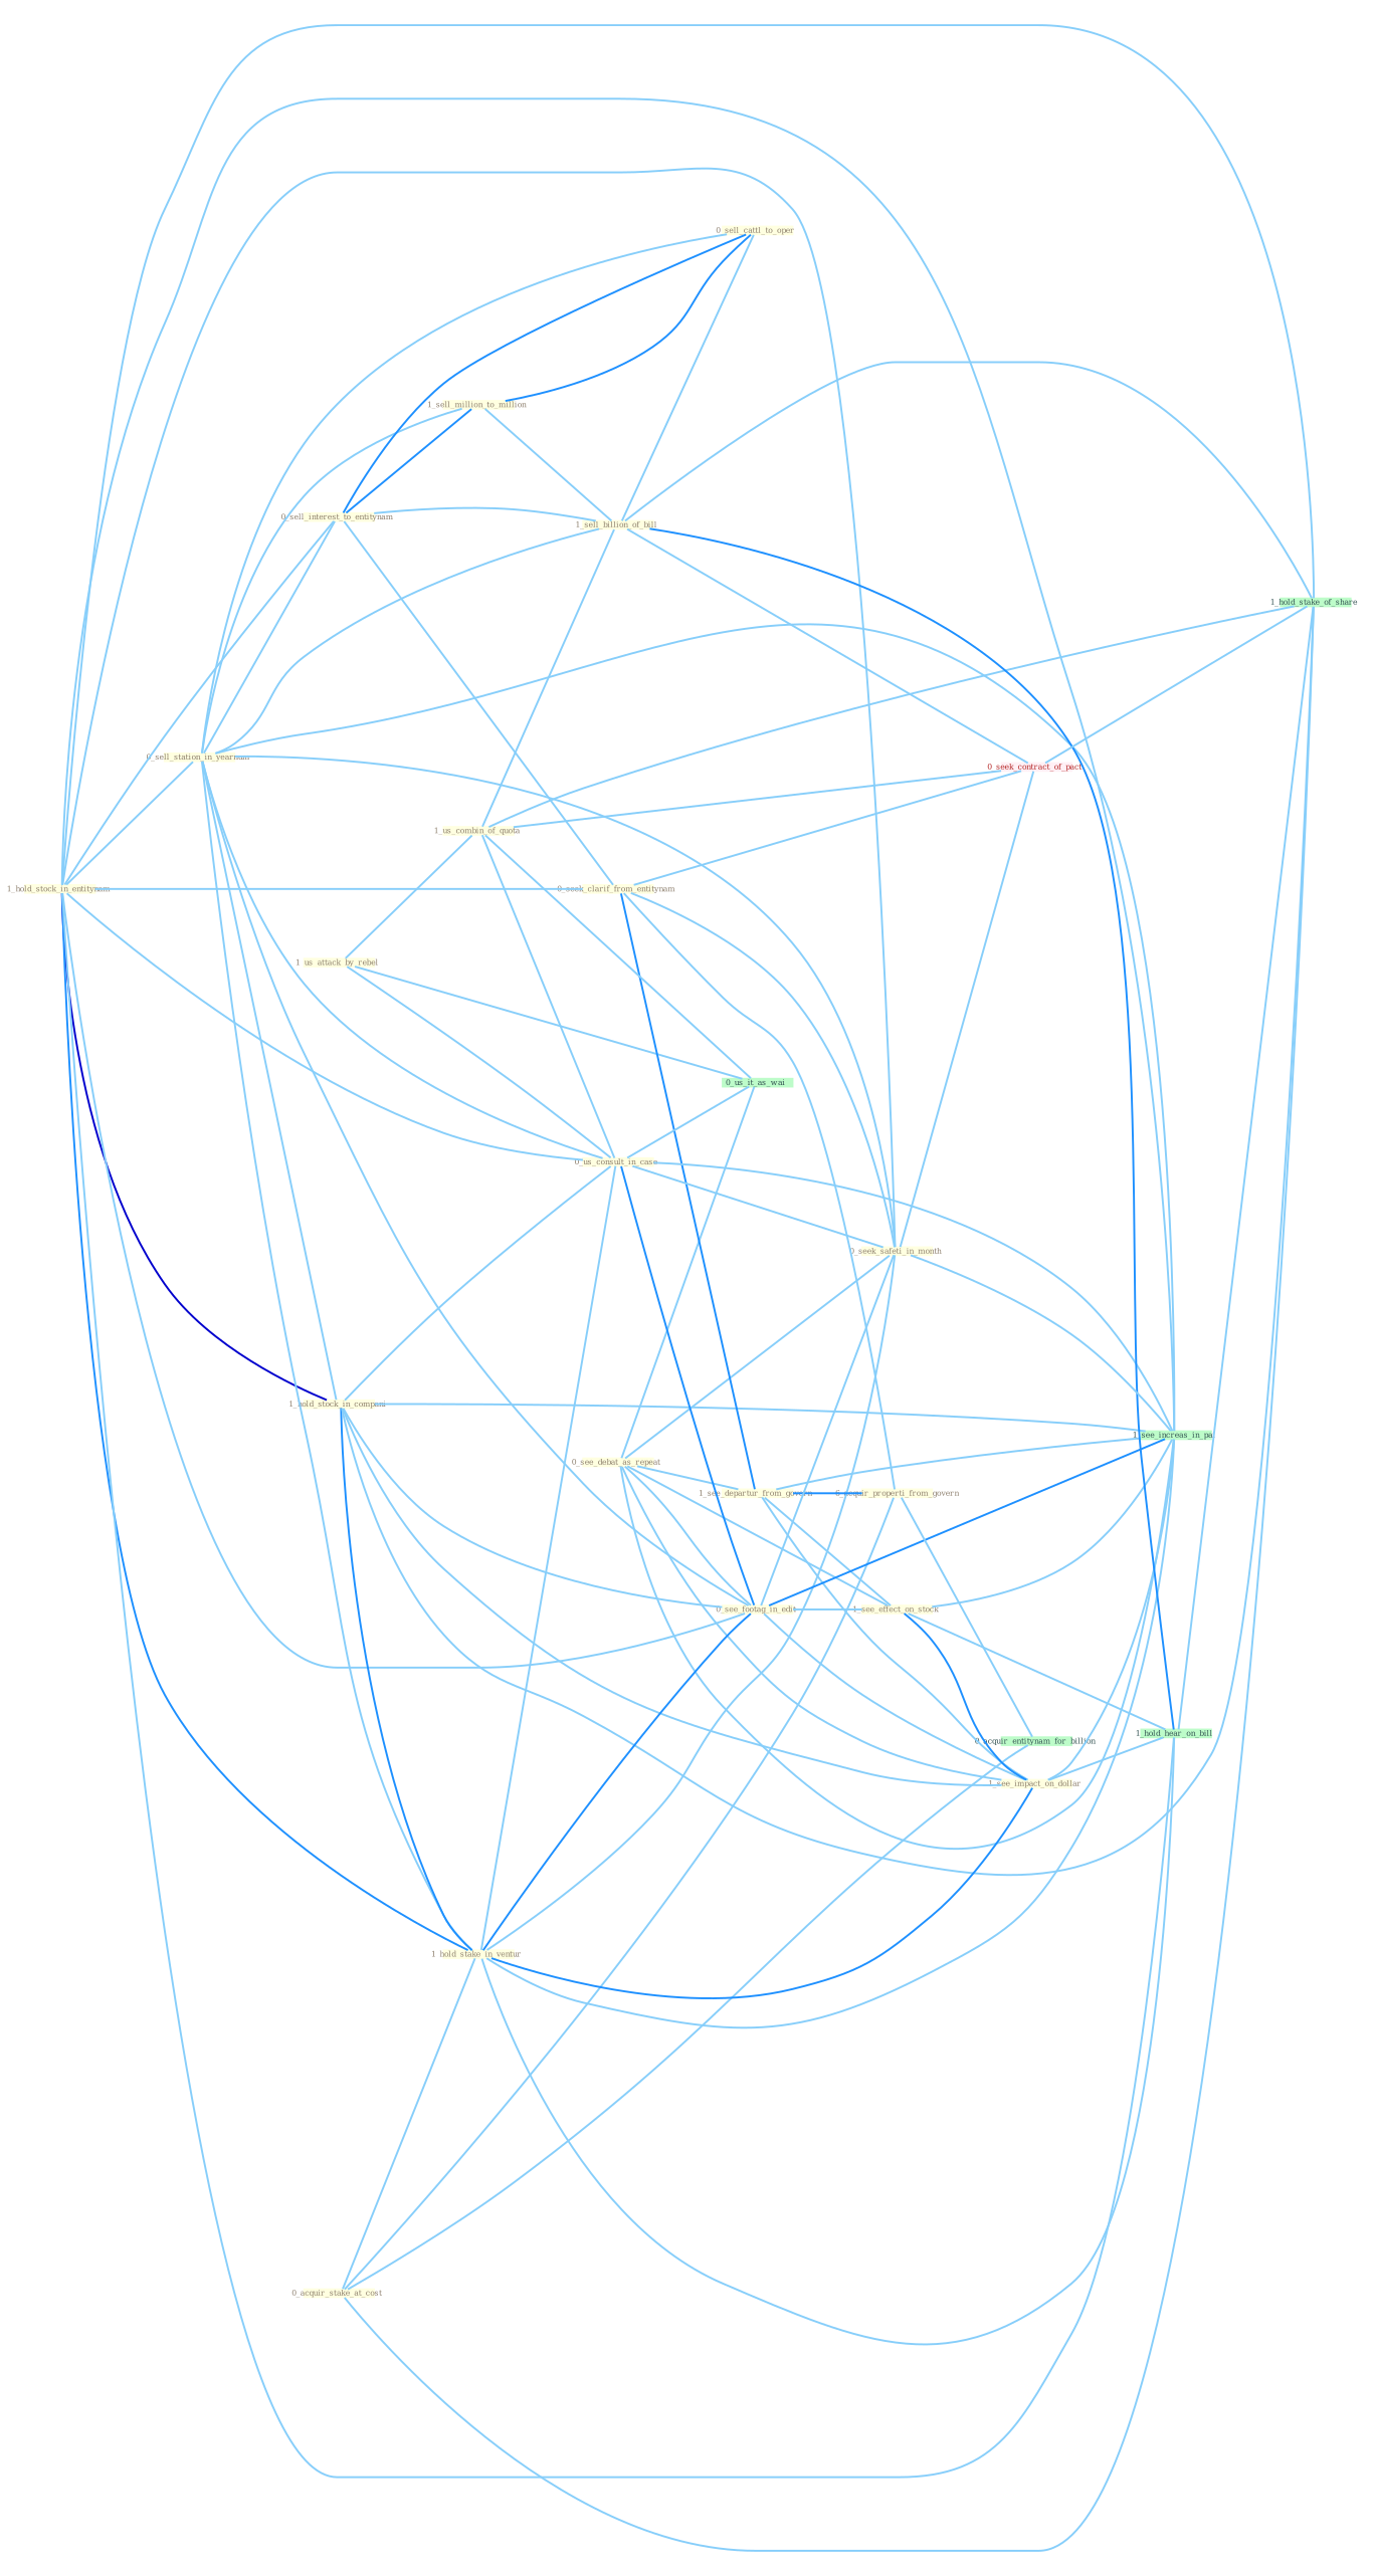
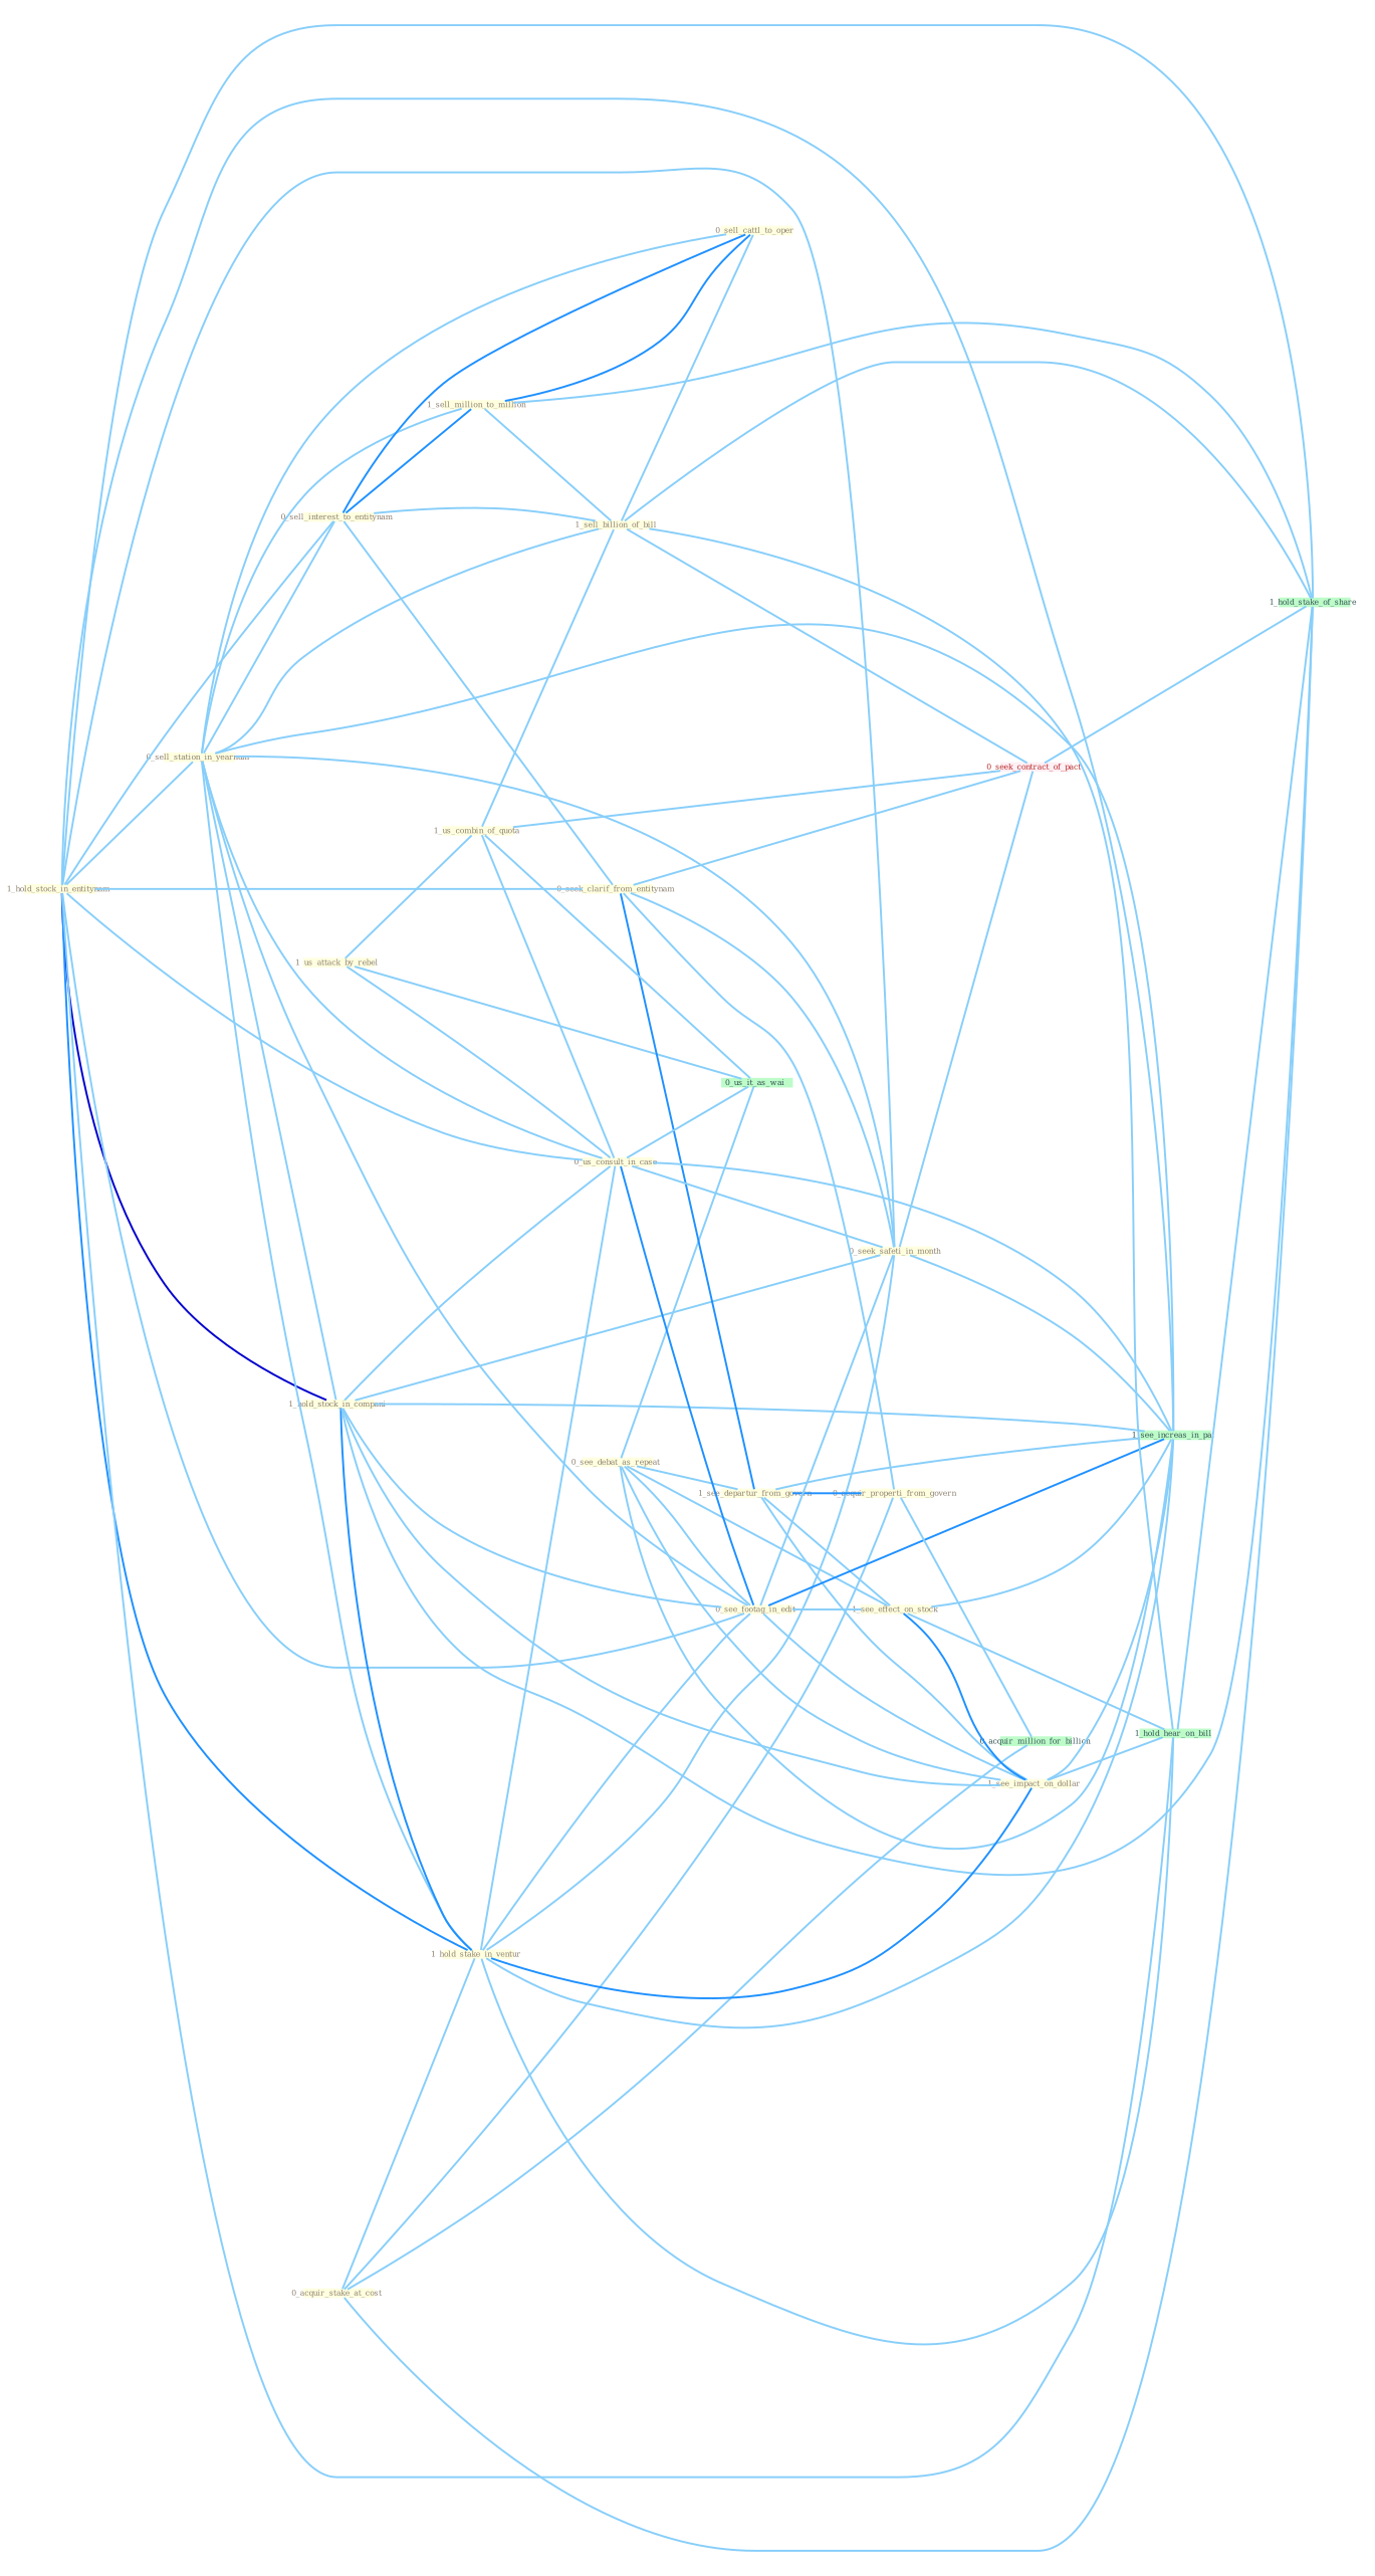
  graph {
    rankdir=LR
    node [color="#ffffe0" fixedsize=true fontcolor="#8b7d6b" fontsize=4 shape=polygon style=filled]
    edge [color="#87cefa" w=1]
    "1_hold_stock_in_entitynam " [height=.06 width=.5]
    "0_sell_station_in_yearnum " [height=.06 width=.5]
    "1_hold_stock_in_compani " [height=.06 width=.5]
    "1_us_attack_by_rebel " [height=.06 width=.5]
    "0_see_debat_as_repeat " [height=.06 width=.5]
    "0_sell_interest_to_entitynam " [height=.06 width=.5]
    "0_seek_clarif_from_entitynam " [height=.06 width=.5]
    "0_acquir_stake_at_cost " [height=.06 width=.5]
    "1_hold_stake_in_ventur " [height=.06 width=.5]
    "1_us_combin_of_quota " [height=.06 width=.5]
    "1_see_departur_from_govern " [height=.06 width=.5]
    "0_us_consult_in_case " [height=.06 width=.5]
    "1_sell_million_to_million " [height=.06 width=.5]
    "0_see_footag_in_edit " [height=.06 width=.5]
    "1_see_effect_on_stock " [height=.06 width=.5]
    "1_see_impact_on_dollar " [height=.06 width=.5]
    "1_sell_billion_of_bill " [height=.06 width=.5]
    "0_seek_safeti_in_month " [height=.06 width=.5]
    "0_sell_cattl_to_oper " [height=.06 width=.5]
-   "0_acquir_properti_from_govern " [height=.06 width=.5 label="6_acquir_properti_from_govern"]
+   "0_acquir_properti_from_govern " [height=.06 width=.5]
    "0_seek_contract_of_pact " [color="#fff0f5" fontcolor="#b22222" height=.06 width=.5]
    "1_see_increas_in_pai " [color="#BDFCC9" fontcolor="#2f4f4f" height=.06 width=.5]
    "1_hold_hear_on_bill " [color="#BDFCC9" fontcolor="#2f4f4f" height=.06 width=.5]
    "1_hold_stake_of_share " [color="#BDFCC9" fontcolor="#2f4f4f" height=.06 width=.5]
    "0_us_it_as_wai " [color="#BDFCC9" fontcolor="#2f4f4f" height=.06 width=.5]
-   "0_acquir_entitynam_for_billion " [color="#BDFCC9" fontcolor="#2f4f4f" height=.06 width=.5]
+   "0_acquir_entitynam_for_billion " [color="#BDFCC9" fontcolor="#2f4f4f" height=.06 width=.5 label="0_acquir_million_for_billion"]
    subgraph sub_1 {
      "1_hold_stock_in_entitynam "
      "0_sell_station_in_yearnum "
      "1_hold_stock_in_compani "
      "1_us_attack_by_rebel "
      "0_see_debat_as_repeat "
      "0_sell_interest_to_entitynam "
      "0_seek_clarif_from_entitynam "
      "0_acquir_stake_at_cost "
      "1_hold_stake_in_ventur "
      "1_us_combin_of_quota "
      "1_see_departur_from_govern "
      "0_us_consult_in_case "
      "1_sell_million_to_million "
      "0_see_footag_in_edit "
      "1_see_effect_on_stock "
      "1_see_impact_on_dollar "
      "1_sell_billion_of_bill "
      "0_seek_safeti_in_month "
      "0_sell_cattl_to_oper "
      "0_acquir_properti_from_govern "
    }
    subgraph sub_2 {
      "0_seek_contract_of_pact "
    }
    "1_hold_stock_in_entitynam " -- "0_sell_station_in_yearnum "
    "1_hold_stock_in_entitynam " -- "1_hold_stock_in_compani " [color="#0000cd" w=3]
    "1_hold_stock_in_entitynam " -- "0_sell_interest_to_entitynam "
    "1_hold_stock_in_entitynam " -- "0_seek_clarif_from_entitynam "
    "1_hold_stock_in_entitynam " -- "1_hold_stake_in_ventur " [color="#1e90ff" w=2]
    "1_hold_stock_in_entitynam " -- "0_us_consult_in_case "
    "1_hold_stock_in_entitynam " -- "0_see_footag_in_edit "
    "1_hold_stock_in_entitynam " -- "0_seek_safeti_in_month "
    "1_hold_stock_in_entitynam " -- "1_see_increas_in_pai "
    "1_hold_stock_in_entitynam " -- "1_hold_hear_on_bill "
    "1_hold_stock_in_entitynam " -- "1_hold_stake_of_share "
    "0_sell_station_in_yearnum " -- "1_hold_stock_in_compani "
    "0_sell_station_in_yearnum " -- "0_sell_interest_to_entitynam "
    "0_sell_station_in_yearnum " -- "1_hold_stake_in_ventur "
    "0_sell_station_in_yearnum " -- "0_us_consult_in_case "
    "0_sell_station_in_yearnum " -- "1_sell_million_to_million "
    "0_sell_station_in_yearnum " -- "0_see_footag_in_edit "
    "0_sell_station_in_yearnum " -- "1_sell_billion_of_bill "
    "0_sell_station_in_yearnum " -- "0_seek_safeti_in_month "
    "0_sell_station_in_yearnum " -- "0_sell_cattl_to_oper "
    "0_sell_station_in_yearnum " -- "1_see_increas_in_pai "
    "1_hold_stock_in_compani " -- "1_hold_stake_in_ventur " [color="#1e90ff" w=2]
    "1_hold_stock_in_compani " -- "0_us_consult_in_case "
    "1_hold_stock_in_compani " -- "0_see_footag_in_edit "
    "1_hold_stock_in_compani " -- "1_see_impact_on_dollar "
-   "0_see_debat_as_repeat " -- "0_seek_safeti_in_month "
+   "1_hold_stock_in_compani " -- "0_seek_safeti_in_month "
    "1_hold_stock_in_compani " -- "1_see_increas_in_pai "
    "1_hold_stock_in_compani " -- "1_hold_stake_of_share "
    "1_us_attack_by_rebel " -- "1_us_combin_of_quota "
    "1_us_attack_by_rebel " -- "0_us_consult_in_case "
    "1_us_attack_by_rebel " -- "0_us_it_as_wai "
    "0_see_debat_as_repeat " -- "1_see_departur_from_govern "
    "0_see_debat_as_repeat " -- "0_see_footag_in_edit "
    "0_see_debat_as_repeat " -- "1_see_effect_on_stock "
    "0_see_debat_as_repeat " -- "1_see_impact_on_dollar "
    "0_see_debat_as_repeat " -- "1_see_increas_in_pai "
    "0_see_debat_as_repeat " -- "0_us_it_as_wai "
    "0_sell_interest_to_entitynam " -- "0_seek_clarif_from_entitynam "
    "0_sell_interest_to_entitynam " -- "1_sell_million_to_million " [color="#1e90ff" w=2]
    "0_sell_interest_to_entitynam " -- "1_sell_billion_of_bill "
    "0_sell_interest_to_entitynam " -- "0_sell_cattl_to_oper " [color="#1e90ff" w=2]
    "0_seek_clarif_from_entitynam " -- "1_see_departur_from_govern " [color="#1e90ff"]
    "0_seek_clarif_from_entitynam " -- "0_seek_safeti_in_month "
    "0_seek_clarif_from_entitynam " -- "0_acquir_properti_from_govern "
    "0_seek_clarif_from_entitynam " -- "0_seek_contract_of_pact "
    "0_acquir_stake_at_cost " -- "1_hold_stake_in_ventur "
    "0_acquir_stake_at_cost " -- "0_acquir_properti_from_govern "
    "0_acquir_stake_at_cost " -- "1_hold_stake_of_share "
    "0_acquir_stake_at_cost " -- "0_acquir_entitynam_for_billion "
    "1_hold_stake_in_ventur " -- "0_us_consult_in_case "
-   "1_hold_stake_in_ventur " -- "0_see_footag_in_edit " [color="#1e90ff"]
+   "1_hold_stake_in_ventur " -- "0_see_footag_in_edit "
    "1_hold_stake_in_ventur " -- "1_see_impact_on_dollar " [color="#1e90ff" w=2]
    "1_hold_stake_in_ventur " -- "0_seek_safeti_in_month "
    "1_hold_stake_in_ventur " -- "1_see_increas_in_pai "
    "1_hold_stake_in_ventur " -- "1_hold_hear_on_bill "
    "1_us_combin_of_quota " -- "0_us_consult_in_case "
    "1_us_combin_of_quota " -- "1_sell_billion_of_bill "
    "1_us_combin_of_quota " -- "0_seek_contract_of_pact "
-   "1_us_combin_of_quota " -- "1_hold_stake_of_share "
+   "1_sell_million_to_million " -- "1_hold_stake_of_share "
    "1_us_combin_of_quota " -- "0_us_it_as_wai "
    "1_see_departur_from_govern " -- "1_see_effect_on_stock "
    "1_see_departur_from_govern " -- "1_see_impact_on_dollar "
    "1_see_departur_from_govern " -- "0_acquir_properti_from_govern " [color="#1e90ff" w=2]
    "1_see_departur_from_govern " -- "1_see_increas_in_pai "
    "0_us_consult_in_case " -- "0_see_footag_in_edit " [color="#1e90ff"]
    "0_us_consult_in_case " -- "0_seek_safeti_in_month "
    "0_us_consult_in_case " -- "1_see_increas_in_pai "
    "0_us_consult_in_case " -- "0_us_it_as_wai "
    "1_sell_million_to_million " -- "1_sell_billion_of_bill "
    "1_sell_million_to_million " -- "0_sell_cattl_to_oper " [color="#1e90ff" w=2]
    "0_see_footag_in_edit " -- "1_see_effect_on_stock "
    "0_see_footag_in_edit " -- "1_see_impact_on_dollar "
    "0_see_footag_in_edit " -- "0_seek_safeti_in_month "
    "0_see_footag_in_edit " -- "1_see_increas_in_pai " [color="#1e90ff" w=2]
    "1_see_effect_on_stock " -- "1_see_impact_on_dollar " [color="#1e90ff" w=2]
    "1_see_effect_on_stock " -- "1_see_increas_in_pai "
    "1_see_effect_on_stock " -- "1_hold_hear_on_bill "
    "1_see_impact_on_dollar " -- "1_see_increas_in_pai "
    "1_see_impact_on_dollar " -- "1_hold_hear_on_bill "
    "1_sell_billion_of_bill " -- "0_sell_cattl_to_oper "
    "1_sell_billion_of_bill " -- "0_seek_contract_of_pact "
-   "1_sell_billion_of_bill " -- "1_hold_hear_on_bill " [color="#1e90ff"]
+   "1_sell_billion_of_bill " -- "1_hold_hear_on_bill "
    "1_sell_billion_of_bill " -- "1_hold_stake_of_share "
    "0_seek_safeti_in_month " -- "0_seek_contract_of_pact "
    "0_seek_safeti_in_month " -- "1_see_increas_in_pai "
    "0_acquir_properti_from_govern " -- "0_acquir_entitynam_for_billion "
    "0_seek_contract_of_pact " -- "1_hold_stake_of_share "
    "1_hold_hear_on_bill " -- "1_hold_stake_of_share "
  }
